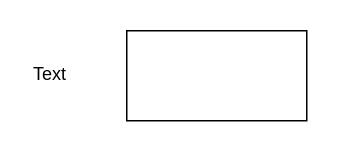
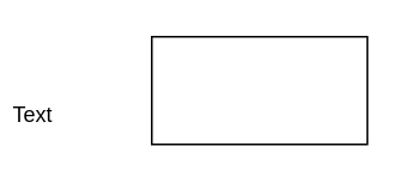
  <mxCell id="0" />
  <mxCell id="1" parent="0" />
  <mxCell id="2" value="" style="rounded=0;whiteSpace=wrap;html=1;" vertex="1" parent="1"><mxGeometry x="84" y="20" width="120" height="60" as="geometry" /></mxCell>
- <mxCell id="3" value="Text" style="text;html=1;resizable=0;points=[];autosize=1;align=left;verticalAlign=top;spacingTop=-4;" vertex="1" parent="1"><mxGeometry x="20" y="39" width="40" height="20" as="geometry" /></mxCell>
+ <mxCell id="3" value="Text" style="text;html=1;resizable=0;points=[];autosize=1;align=left;verticalAlign=top;spacingTop=-4;" vertex="1" parent="1"><mxGeometry x="5" y="54" width="40" height="20" as="geometry" /></mxCell>
